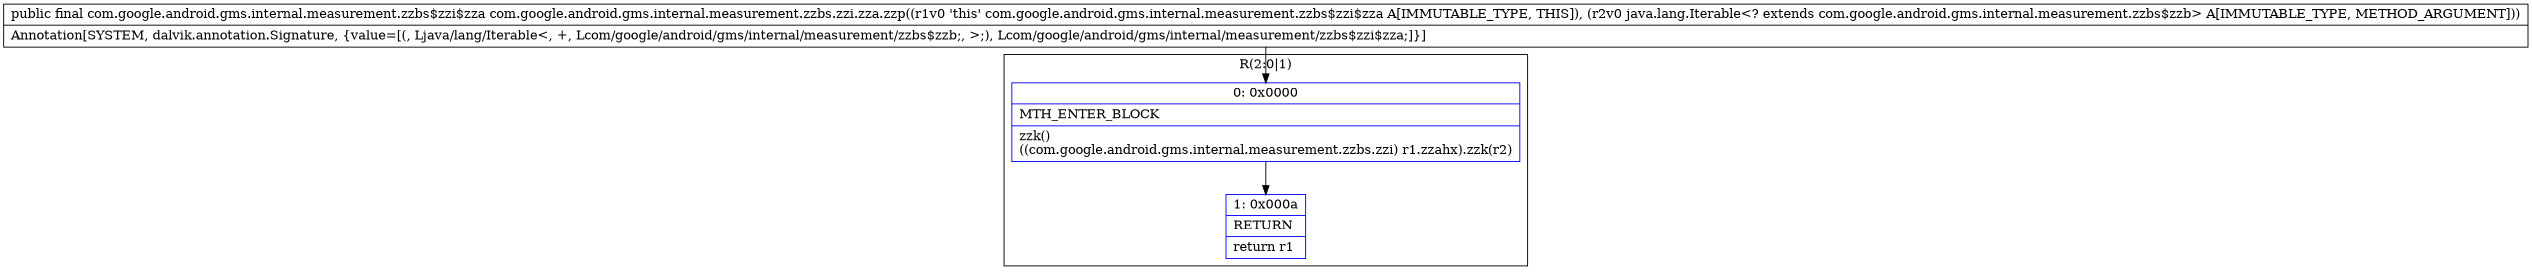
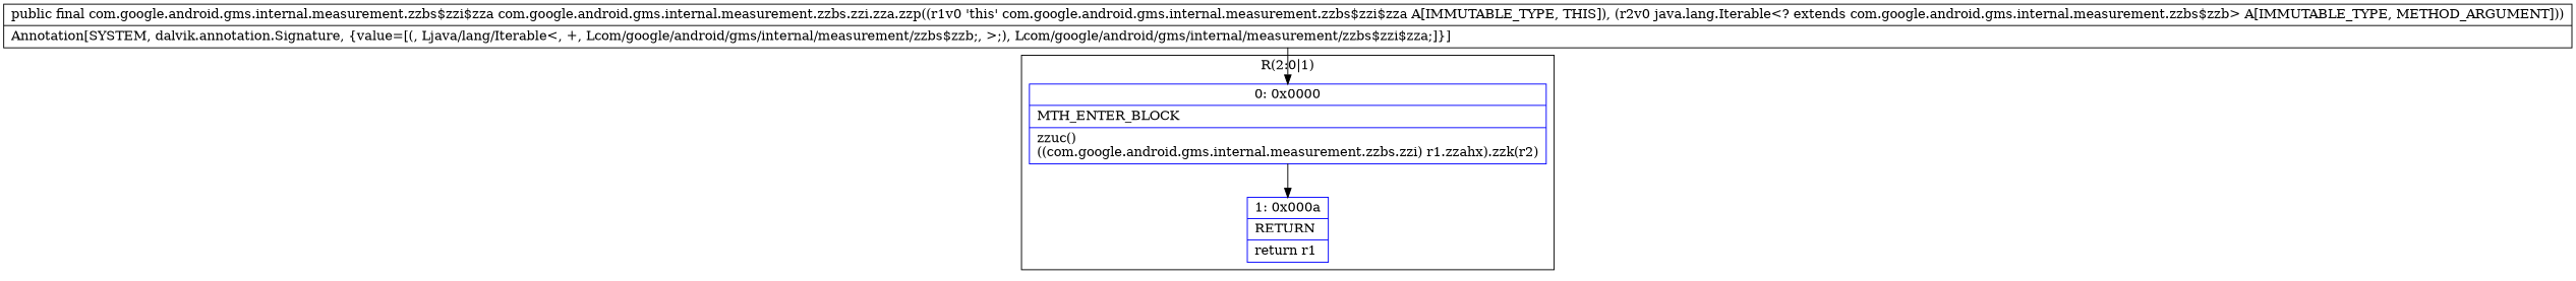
  digraph {
    node [color=blue shape=record]
-   n1 [label="{0\:\ 0x0000|MTH_ENTER_BLOCK\l|zzk()\l((com.google.android.gms.internal.measurement.zzbs.zzi) r1.zzahx).zzk(r2)\l}"]
+   n1 [label="{0\:\ 0x0000|MTH_ENTER_BLOCK\l|zzuc()\l((com.google.android.gms.internal.measurement.zzbs.zzi) r1.zzahx).zzk(r2)\l}"]
    n2 [label="{1\:\ 0x000a|RETURN\l|return r1\l}"]
    n3 [label="{public final com.google.android.gms.internal.measurement.zzbs$zzi$zza com.google.android.gms.internal.measurement.zzbs.zzi.zza.zzp((r1v0 'this' com.google.android.gms.internal.measurement.zzbs$zzi$zza A[IMMUTABLE_TYPE, THIS]), (r2v0 java.lang.Iterable\<? extends com.google.android.gms.internal.measurement.zzbs$zzb\> A[IMMUTABLE_TYPE, METHOD_ARGUMENT]))  | Annotation[SYSTEM, dalvik.annotation.Signature, \{value=[(, Ljava\/lang\/Iterable\<, +, Lcom\/google\/android\/gms\/internal\/measurement\/zzbs$zzb;, \>;), Lcom\/google\/android\/gms\/internal\/measurement\/zzbs$zzi$zza;]\}]\l}" color=""]
    subgraph cluster_1 {
      label="R(2:0|1)"
      n1
      n2
    }
    n1 -> n2
    n3 -> n1
  }
